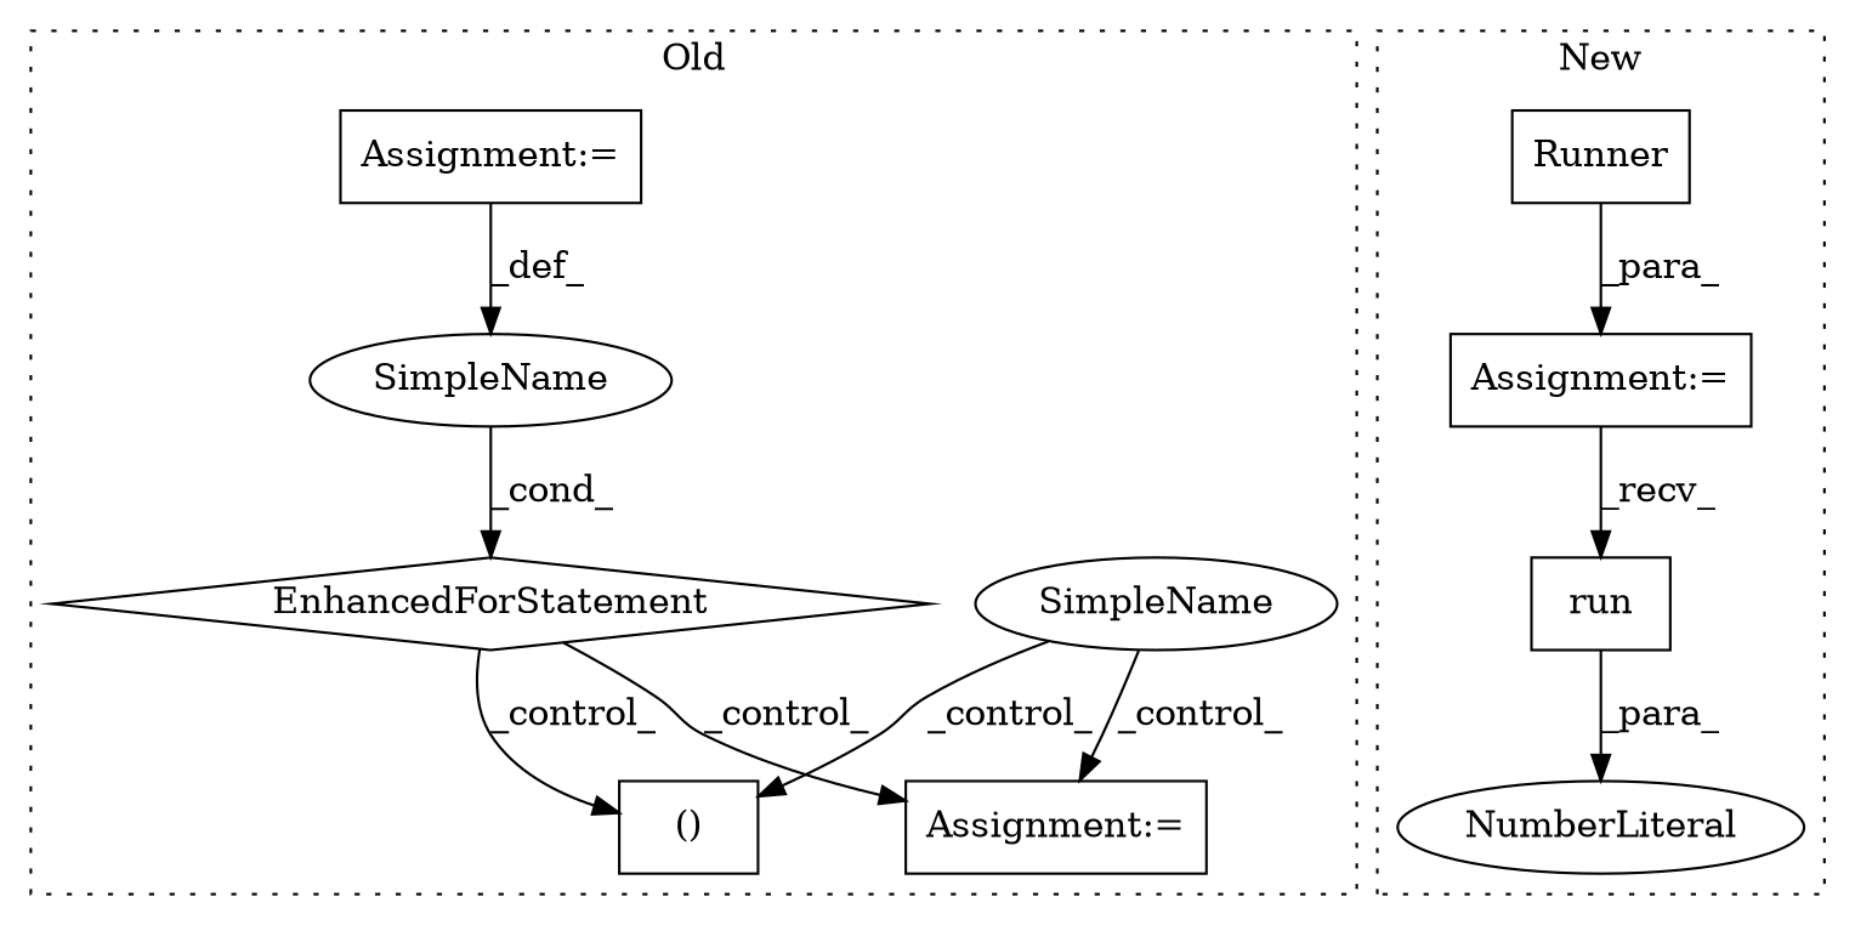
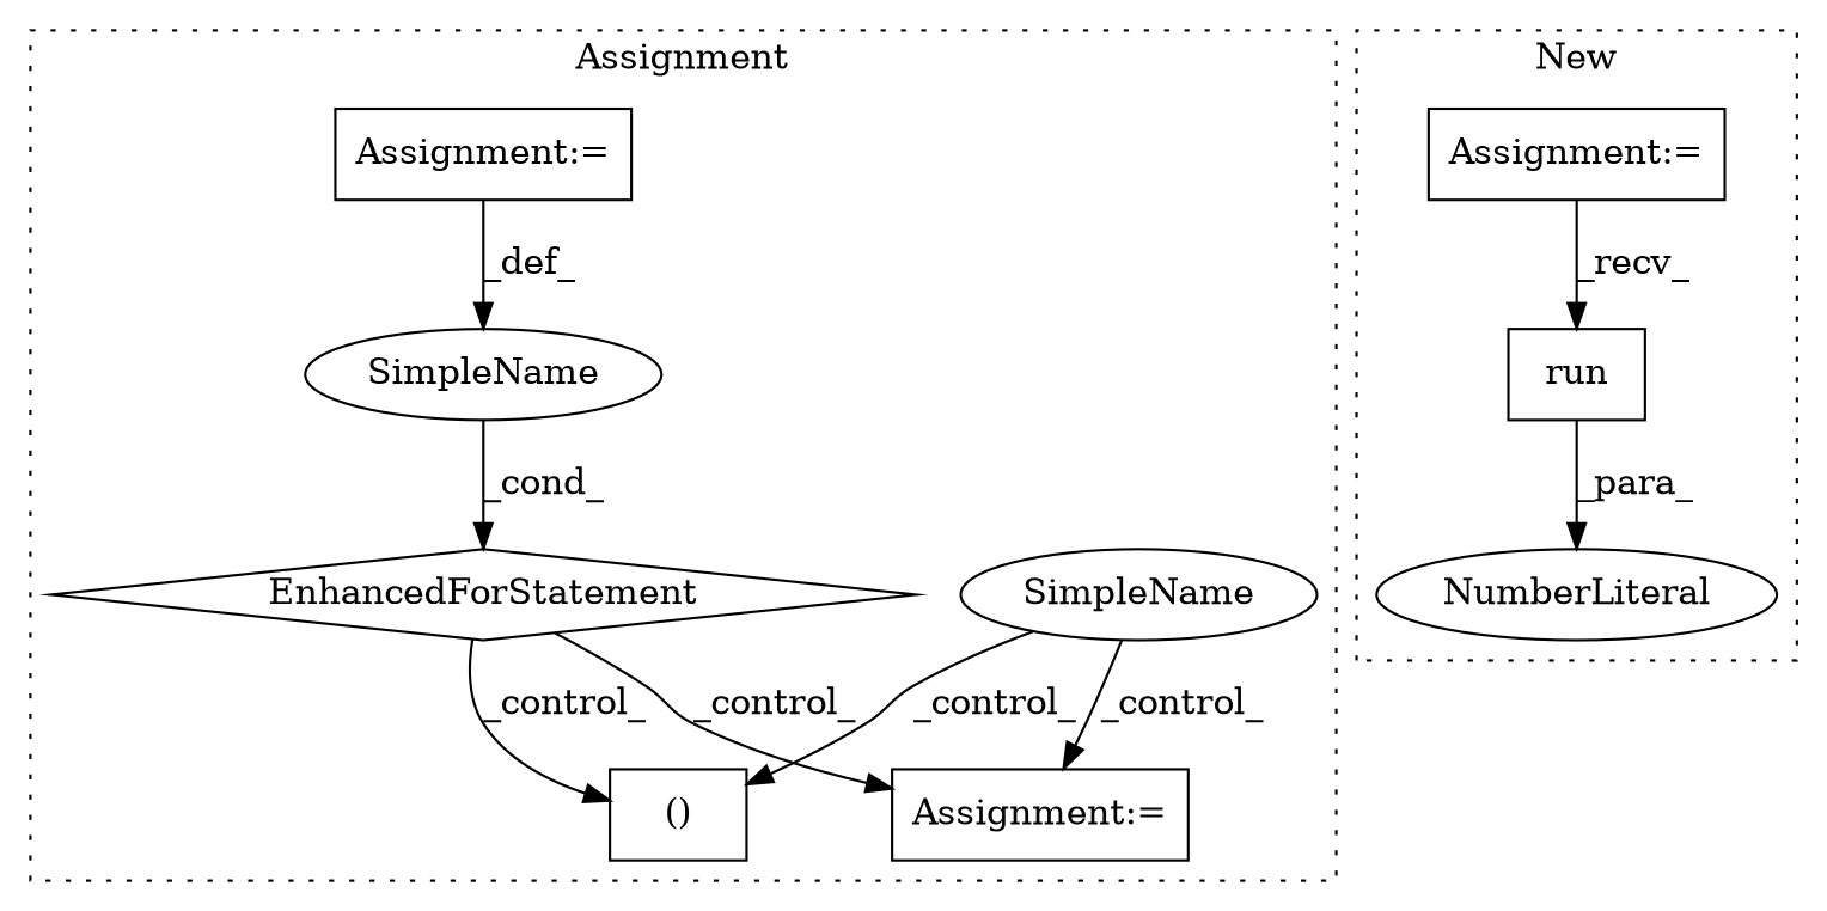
  digraph {
    node [a=7 l=1 s="1482,1556" shape=box]
    n1 [a=106 l=15 label="()" s=1747]
    n2 [a=70 l="53,2" label=EnhancedForStatement shape=diamond]
    n3 [a=42 label=SimpleName shape=ellipse l="" s=""]
    n4 [label="Assignment:=" s=1801]
    n5 [a=42 label=SimpleName s=1539 shape=ellipse]
    n6 [l="53,2" label="Assignment:="]
-   n7 [a=32 l="7,1" label=Runner s="1509,1533"]
    n8 [a=32 l="4,1" label=run s="1839,1865"]
    n9 [a=34 l=5 label=NumberLiteral s=1843 shape=ellipse]
    n10 [label="Assignment:=" s=1508]
    subgraph cluster_1 {
-     label=Old
+     label=Assignment
      style=dotted
      n1
      n2
      n3
      n4
      n5
      n6
    }
    subgraph cluster_2 {
      label=New
      style=dotted
-     n7
      n8
      n9
      n10
    }
    n2 -> n1 [label=_control_]
    n2 -> n4 [label=_control_]
    n3 -> n1 [label=_control_]
    n3 -> n4 [label=_control_]
    n5 -> n2 [label=_cond_]
    n6 -> n5 [label=_def_]
-   n7 -> n10 [label=_para_]
    n8 -> n9 [label=_para_]
    n10 -> n8 [label=_recv_]
  }
